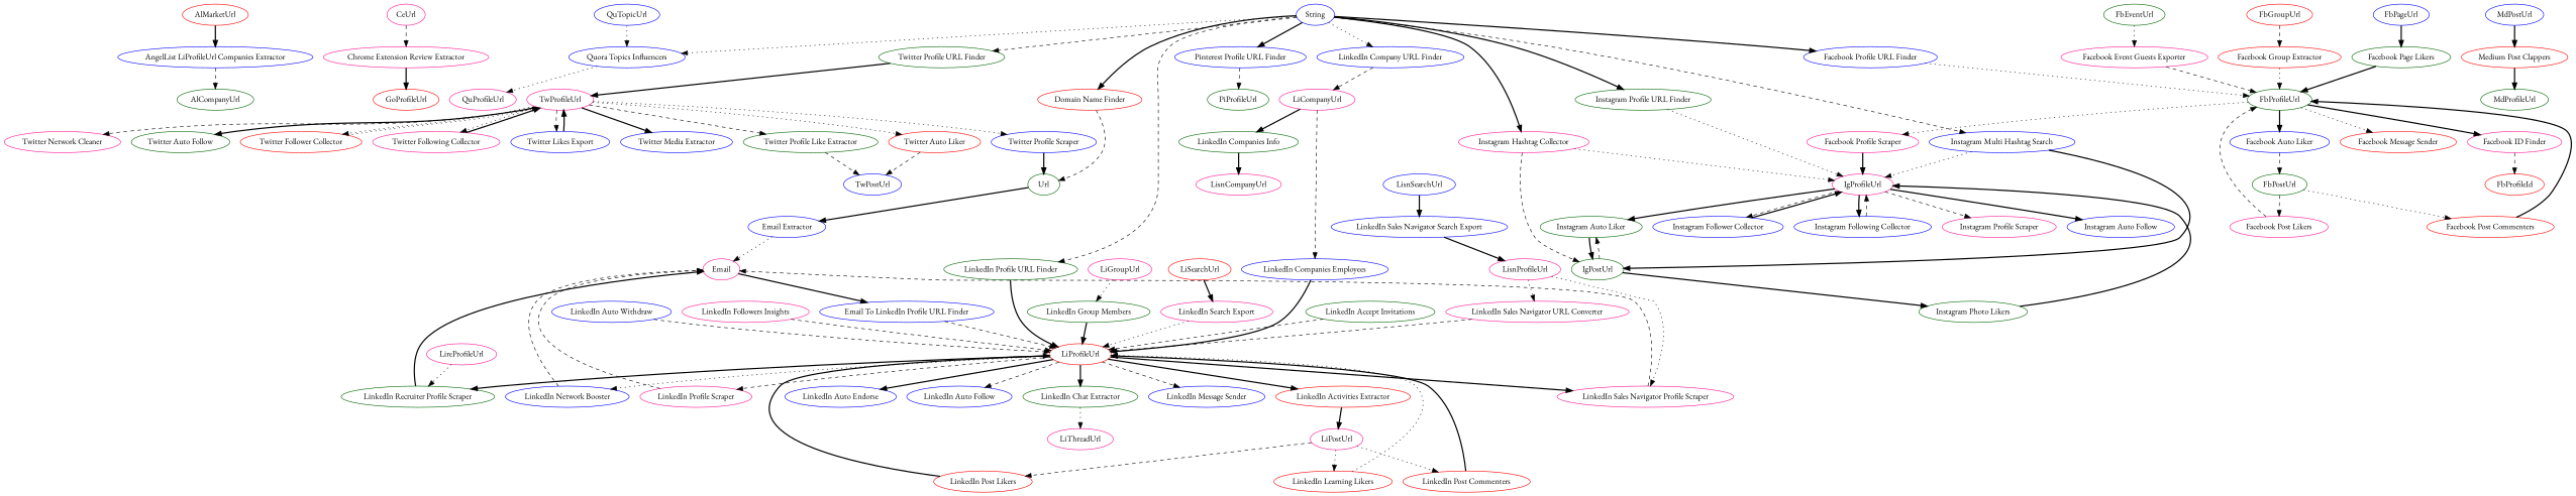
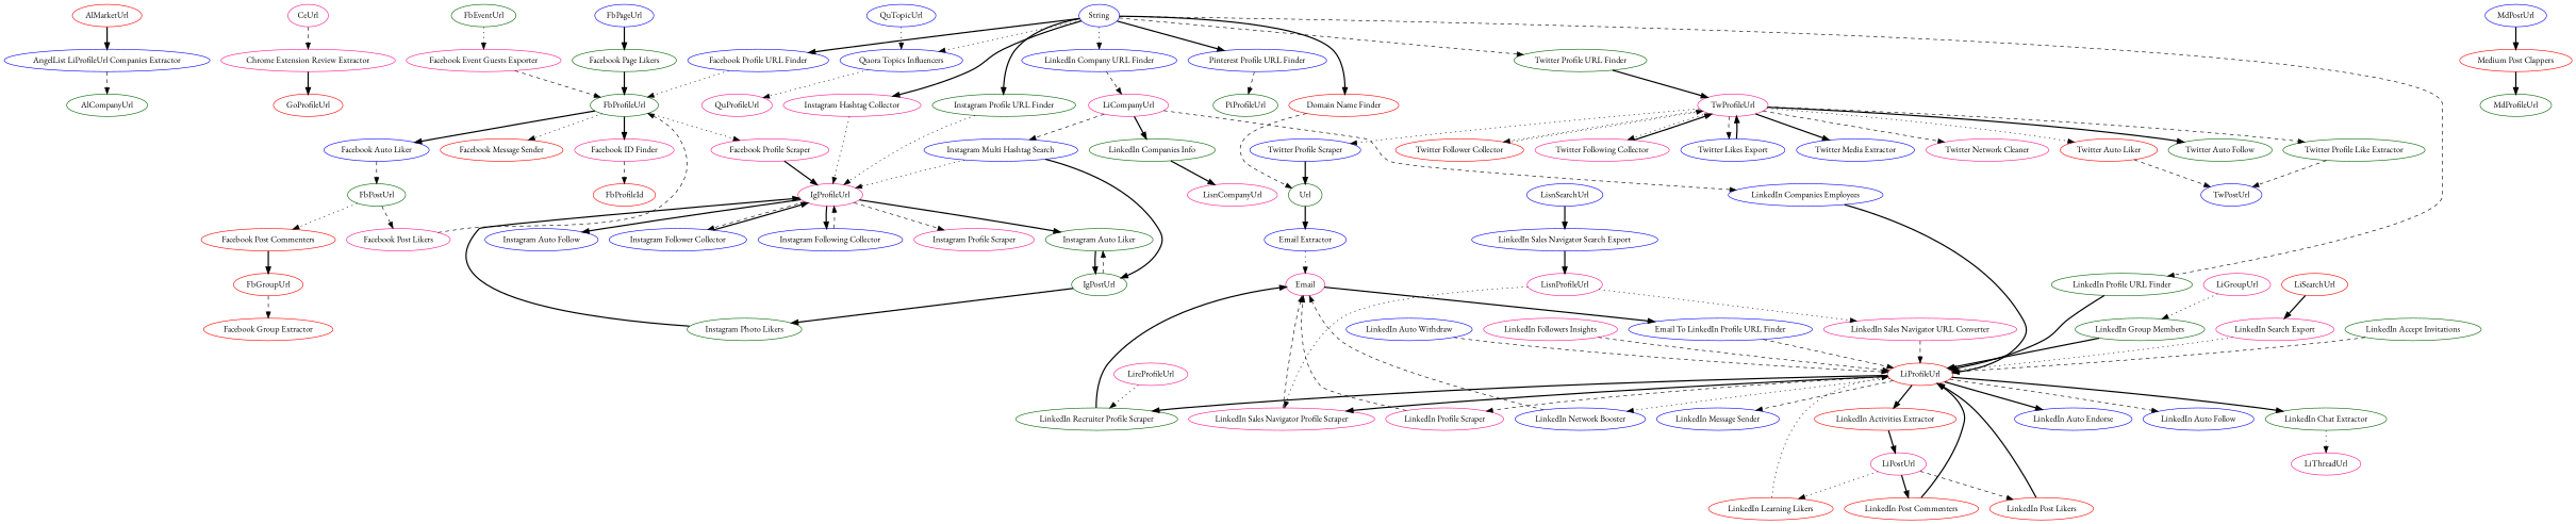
  digraph {
    fontname="EB Garamond"
    node [color=blue fontname="EB Garamond"]
    edge [fontname="EB Garamond" style=bold]
    AlMarketUrl [color=red]
    n2 [label="AngelList LiProfileUrl Companies Extractor"]
    AlCompanyUrl [color=darkgreen]
    CeUrl [color=deeppink]
    "Chrome Extension Review Extractor" [color=deeppink]
    GoProfileUrl [color=red]
    Email [color=deeppink]
    "Email To LinkedIn Profile URL Finder"
    LiProfileUrl [color=red]
    FbEventUrl [color=darkgreen]
    "Facebook Event Guests Exporter" [color=deeppink]
    FbProfileUrl [color=darkgreen]
    FbGroupUrl [color=red]
    "Facebook Group Extractor" [color=red]
    "Facebook Page Likers" [color=darkgreen]
    FbPageUrl
    FbPostUrl [color=darkgreen]
    "Facebook Post Commenters" [color=red]
    "Facebook Post Likers" [color=deeppink]
    "Facebook Auto Liker"
    "Facebook ID Finder" [color=deeppink]
    "Facebook Message Sender" [color=red]
    "Facebook Profile Scraper" [color=deeppink]
    FbProfileId [color=red]
    IgProfileUrl [color=deeppink]
    IgPostUrl [color=darkgreen]
    "Instagram Auto Liker" [color=darkgreen]
    "Instagram Photo Likers" [color=darkgreen]
    "Instagram Auto Follow"
    "Instagram Follower Collector"
    "Instagram Following Collector"
    "Instagram Profile Scraper" [color=deeppink]
    LiCompanyUrl [color=deeppink]
    "LinkedIn Companies Employees"
    "LinkedIn Companies Info" [color=darkgreen]
    LisnCompanyUrl [color=deeppink]
    LiGroupUrl [color=deeppink]
    "LinkedIn Group Members" [color=darkgreen]
    LiPostUrl [color=deeppink]
    "LinkedIn Learning Likers" [color=red]
    "LinkedIn Post Commenters" [color=red]
    "LinkedIn Post Likers" [color=red]
    "LinkedIn Network Booster"
    "LinkedIn Activities Extractor" [color=red]
    "LinkedIn Auto Endorse"
    "LinkedIn Auto Follow"
    "LinkedIn Chat Extractor" [color=darkgreen]
    "LinkedIn Message Sender"
    "LinkedIn Profile Scraper" [color=deeppink]
    "LinkedIn Recruiter Profile Scraper" [color=darkgreen]
    "LinkedIn Sales Navigator Profile Scraper" [color=deeppink]
    LiThreadUrl [color=deeppink]
    LiSearchUrl [color=red]
    "LinkedIn Search Export" [color=deeppink]
    LireProfileUrl [color=deeppink]
    LisnProfileUrl [color=deeppink]
    "LinkedIn Sales Navigator URL Converter" [color=deeppink]
    LisnSearchUrl
    "LinkedIn Sales Navigator Search Export"
    "Medium Post Clappers" [color=red]
    MdPostUrl
    MdProfileUrl [color=darkgreen]
    QuTopicUrl
    "Quora Topics Influencers"
    QuProfileUrl [color=deeppink]
    String
    "Instagram Hashtag Collector" [color=deeppink]
    "Domain Name Finder" [color=red]
    "Facebook Profile URL Finder"
    "Instagram Multi Hashtag Search"
    "Instagram Profile URL Finder" [color=darkgreen]
    "LinkedIn Company URL Finder"
    "LinkedIn Profile URL Finder" [color=darkgreen]
    "Pinterest Profile URL Finder"
    "Twitter Profile URL Finder" [color=darkgreen]
    Url [color=darkgreen]
    PiProfileUrl [color=darkgreen]
    TwProfileUrl [color=deeppink]
    "Twitter Auto Follow" [color=darkgreen]
    "Twitter Auto Liker" [color=red]
    "Twitter Follower Collector" [color=red]
    "Twitter Following Collector" [color=deeppink]
    "Twitter Likes Export"
    "Twitter Media Extractor"
    "Twitter Network Cleaner" [color=deeppink]
    "Twitter Profile Like Extractor" [color=darkgreen]
    "Twitter Profile Scraper"
    TwPostUrl
    "Email Extractor"
    "LinkedIn Accept Invitations" [color=darkgreen]
    "LinkedIn Auto Withdraw"
    "LinkedIn Followers Insights" [color=deeppink]
    AlMarketUrl -> n2
    n2 -> AlCompanyUrl [style=dashed]
    CeUrl -> "Chrome Extension Review Extractor" [style=dashed]
    "Chrome Extension Review Extractor" -> GoProfileUrl
    Email -> "Email To LinkedIn Profile URL Finder"
    "Email To LinkedIn Profile URL Finder" -> LiProfileUrl [style=dashed]
    LiProfileUrl -> "LinkedIn Network Booster" [style=dotted]
    LiProfileUrl -> "LinkedIn Activities Extractor"
    LiProfileUrl -> "LinkedIn Auto Endorse"
    LiProfileUrl -> "LinkedIn Auto Follow" [style=dashed]
    LiProfileUrl -> "LinkedIn Chat Extractor"
    LiProfileUrl -> "LinkedIn Message Sender" [style=dashed]
    LiProfileUrl -> "LinkedIn Profile Scraper" [style=dashed]
    LiProfileUrl -> "LinkedIn Recruiter Profile Scraper"
    LiProfileUrl -> "LinkedIn Sales Navigator Profile Scraper"
    FbEventUrl -> "Facebook Event Guests Exporter" [style=dotted]
    "Facebook Event Guests Exporter" -> FbProfileUrl [style=dashed]
    FbProfileUrl -> "Facebook Auto Liker"
    FbProfileUrl -> "Facebook ID Finder"
    FbProfileUrl -> "Facebook Message Sender" [style=dotted]
    FbProfileUrl -> "Facebook Profile Scraper" [style=dotted]
    FbGroupUrl -> "Facebook Group Extractor" [style=dashed]
-   "Facebook Group Extractor" -> FbProfileUrl [style=dotted]
    "Facebook Page Likers" -> FbProfileUrl
    FbPageUrl -> "Facebook Page Likers"
    FbPostUrl -> "Facebook Post Commenters" [style=dotted]
    FbPostUrl -> "Facebook Post Likers" [style=dashed]
-   "Facebook Post Commenters" -> FbProfileUrl
+   "Facebook Post Commenters" -> FbGroupUrl
    "Facebook Post Likers" -> FbProfileUrl [style=dashed]
    "Facebook Auto Liker" -> FbPostUrl [style=dashed]
    "Facebook ID Finder" -> FbProfileId [style=dashed]
    "Facebook Profile Scraper" -> IgProfileUrl
    IgProfileUrl -> "Instagram Auto Liker"
    IgProfileUrl -> "Instagram Auto Follow"
    IgProfileUrl -> "Instagram Follower Collector" [style=dashed]
    IgProfileUrl -> "Instagram Following Collector"
    IgProfileUrl -> "Instagram Profile Scraper" [style=dashed]
    IgPostUrl -> "Instagram Auto Liker" [style=dashed]
    IgPostUrl -> "Instagram Photo Likers"
    "Instagram Auto Liker" -> IgPostUrl
    "Instagram Photo Likers" -> IgProfileUrl
    "Instagram Follower Collector" -> IgProfileUrl
    "Instagram Following Collector" -> IgProfileUrl [style=dashed]
    LiCompanyUrl -> "LinkedIn Companies Employees" [style=dashed]
    LiCompanyUrl -> "LinkedIn Companies Info"
    "LinkedIn Companies Employees" -> LiProfileUrl
    "LinkedIn Companies Info" -> LisnCompanyUrl
    LiGroupUrl -> "LinkedIn Group Members" [style=dotted]
    "LinkedIn Group Members" -> LiProfileUrl
    LiPostUrl -> "LinkedIn Learning Likers" [style=dotted]
-   LiPostUrl -> "LinkedIn Post Commenters" [style=dotted]
+   LiPostUrl -> "LinkedIn Post Commenters"
    LiPostUrl -> "LinkedIn Post Likers" [style=dashed]
    "LinkedIn Learning Likers" -> LiProfileUrl [style=dotted]
    "LinkedIn Post Commenters" -> LiProfileUrl
    "LinkedIn Post Likers" -> LiProfileUrl
    "LinkedIn Network Booster" -> Email [style=dashed]
    "LinkedIn Activities Extractor" -> LiPostUrl
    "LinkedIn Chat Extractor" -> LiThreadUrl [style=dotted]
    "LinkedIn Profile Scraper" -> Email [style=dashed]
    "LinkedIn Recruiter Profile Scraper" -> Email
    "LinkedIn Sales Navigator Profile Scraper" -> Email [style=dashed]
    LiSearchUrl -> "LinkedIn Search Export"
    "LinkedIn Search Export" -> LiProfileUrl [style=dotted]
    LireProfileUrl -> "LinkedIn Recruiter Profile Scraper" [style=dotted]
    LisnProfileUrl -> "LinkedIn Sales Navigator Profile Scraper" [style=dotted]
    LisnProfileUrl -> "LinkedIn Sales Navigator URL Converter" [style=dotted]
    "LinkedIn Sales Navigator URL Converter" -> LiProfileUrl [style=dashed]
    LisnSearchUrl -> "LinkedIn Sales Navigator Search Export"
    "LinkedIn Sales Navigator Search Export" -> LisnProfileUrl
    "Medium Post Clappers" -> MdProfileUrl
    MdPostUrl -> "Medium Post Clappers"
    QuTopicUrl -> "Quora Topics Influencers" [style=dotted]
    "Quora Topics Influencers" -> QuProfileUrl [style=dotted]
    String -> "Quora Topics Influencers" [style=dotted]
    String -> "Instagram Hashtag Collector"
    String -> "Domain Name Finder"
    String -> "Facebook Profile URL Finder"
-   String -> "Instagram Multi Hashtag Search" [style=dashed]
+   LiCompanyUrl -> "Instagram Multi Hashtag Search" [style=dashed]
    String -> "Instagram Profile URL Finder"
    String -> "LinkedIn Company URL Finder" [style=dotted]
    String -> "LinkedIn Profile URL Finder" [style=dashed]
    String -> "Pinterest Profile URL Finder"
    String -> "Twitter Profile URL Finder" [style=dashed]
    "Instagram Hashtag Collector" -> IgProfileUrl [style=dotted]
-   "Instagram Hashtag Collector" -> IgPostUrl [style=dashed]
    "Domain Name Finder" -> Url [style=dashed]
    "Facebook Profile URL Finder" -> FbProfileUrl [style=dotted]
    "Instagram Multi Hashtag Search" -> IgProfileUrl [style=dotted]
    "Instagram Multi Hashtag Search" -> IgPostUrl
    "Instagram Profile URL Finder" -> IgProfileUrl [style=dotted]
    "LinkedIn Company URL Finder" -> LiCompanyUrl [style=dashed]
    "LinkedIn Profile URL Finder" -> LiProfileUrl
    "Pinterest Profile URL Finder" -> PiProfileUrl [style=dashed]
    "Twitter Profile URL Finder" -> TwProfileUrl
    Url -> "Email Extractor"
    TwProfileUrl -> "Twitter Auto Follow"
    TwProfileUrl -> "Twitter Auto Liker" [style=dotted]
    TwProfileUrl -> "Twitter Follower Collector" [style=dotted]
    TwProfileUrl -> "Twitter Following Collector" [style=dotted]
    TwProfileUrl -> "Twitter Likes Export" [style=dashed]
    TwProfileUrl -> "Twitter Media Extractor"
    TwProfileUrl -> "Twitter Network Cleaner" [style=dashed]
    TwProfileUrl -> "Twitter Profile Like Extractor" [style=dashed]
    TwProfileUrl -> "Twitter Profile Scraper" [style=dotted]
    "Twitter Auto Liker" -> TwPostUrl [style=dashed]
    "Twitter Follower Collector" -> TwProfileUrl [style=dotted]
    "Twitter Following Collector" -> TwProfileUrl
    "Twitter Likes Export" -> TwProfileUrl
    "Twitter Profile Like Extractor" -> TwPostUrl [style=dashed]
    "Twitter Profile Scraper" -> Url
    "Email Extractor" -> Email [style=dotted]
    "LinkedIn Accept Invitations" -> LiProfileUrl [style=dashed]
    "LinkedIn Auto Withdraw" -> LiProfileUrl [style=dashed]
    "LinkedIn Followers Insights" -> LiProfileUrl [style=dashed]
  }
